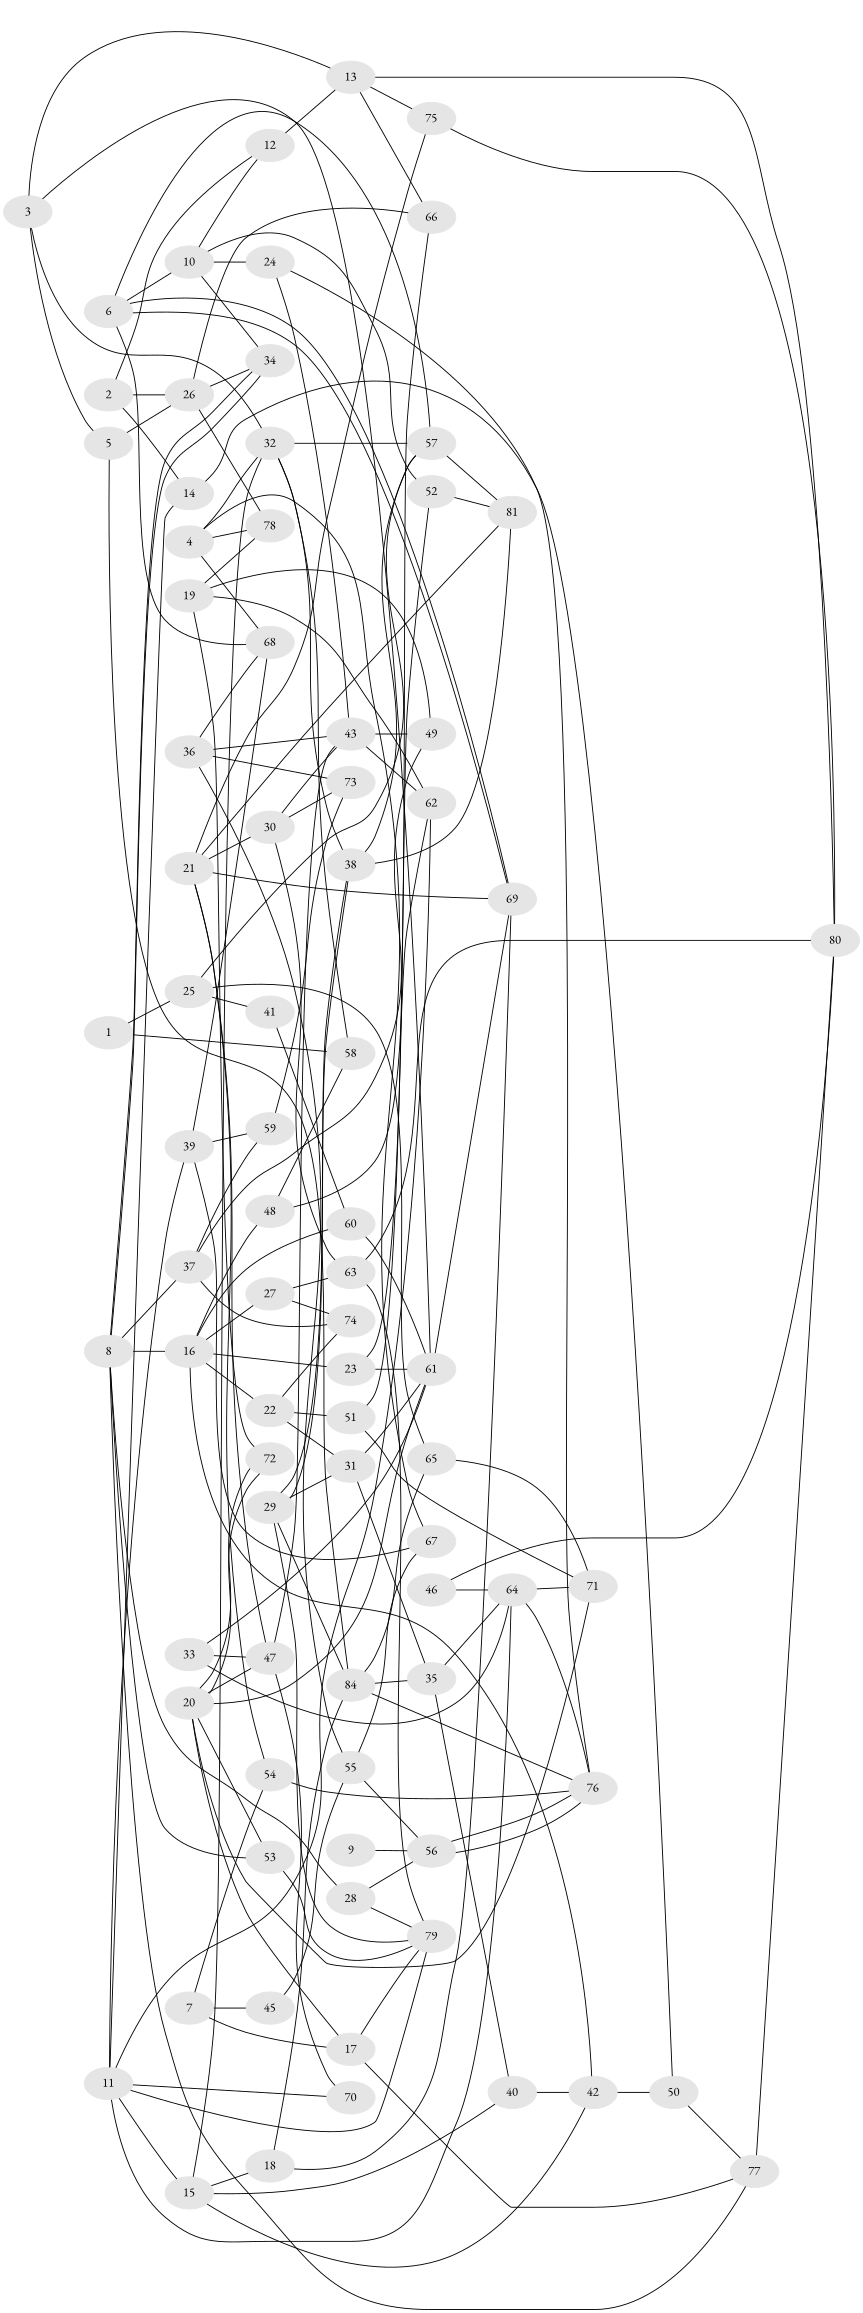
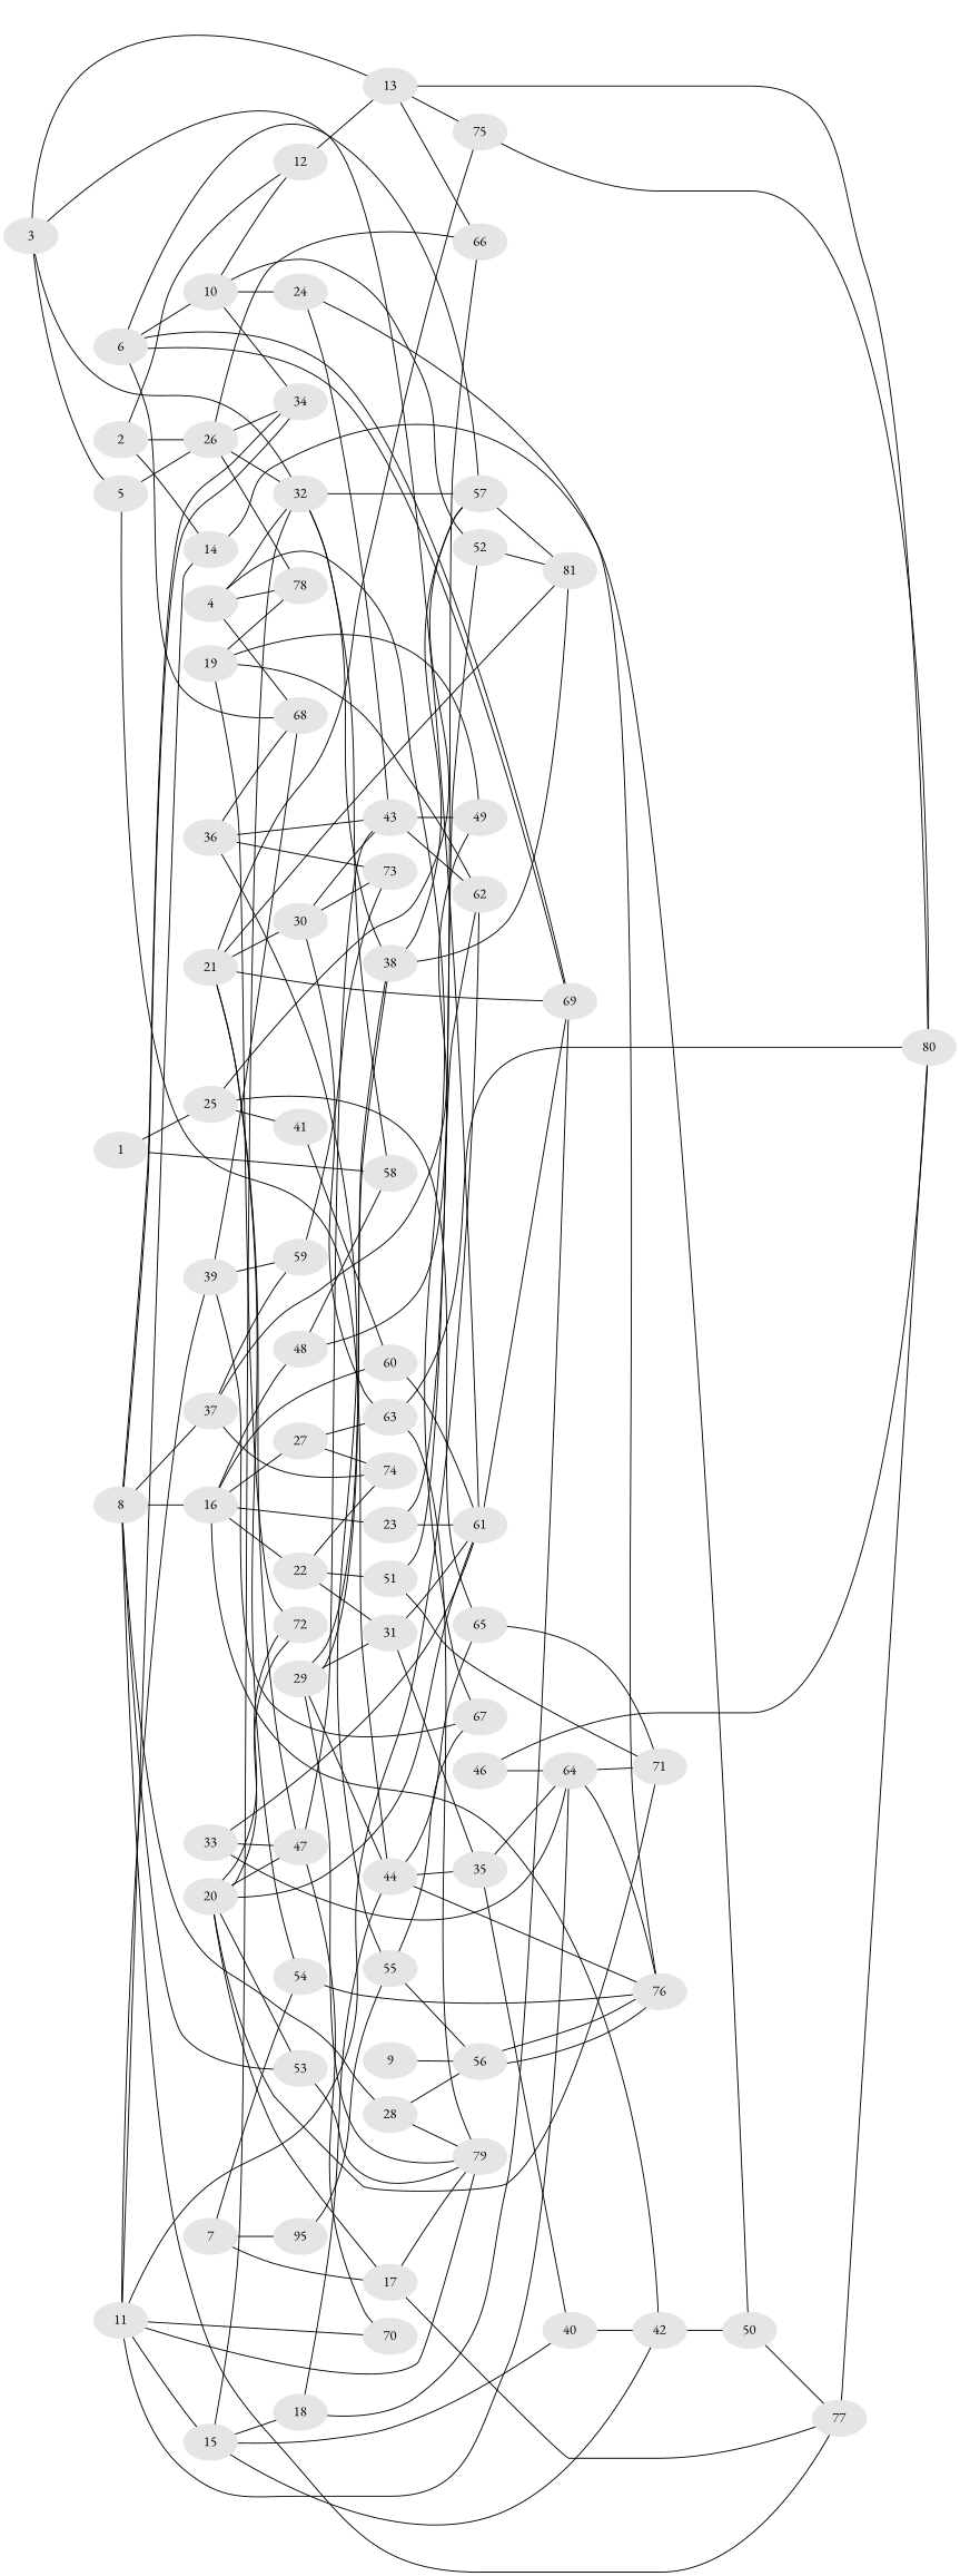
  graph {
    fontname="EB Garamond"
    rankdir=LR
    node [color=gray90 fontname="EB Garamond" style=filled]
    edge [fontname="EB Garamond"]
    1
    25
    58
    57
    41
    65
    2
    12
    14
    26
    13
    50
    32
    78
    34
    66
    3
    5
    61
-   44 [label=84]
+   44
    75
    80
    38
    69
    4
    67
    68
    76
    35
    6
    10
    24
    52
    81
    7
    17
-   45
+   45 [label=95]
    54
    77
    79
    55
    8
    16
    28
    37
    53
    42
    22
    23
    27
    48
    60
    56
    49
    74
    59
    9
    43
    11
    15
    39
    62
    64
    70
    18
    40
    71
    31
    51
    63
    19
    72
    20
    47
    21
    30
    73
    29
    33
    36
    46
    1 -- 25
    1 -- 58
    25 -- 57
    25 -- 41
    25 -- 65
    57 -- 81
    41 -- 60
    65 -- 71
    2 -- 12
    2 -- 14
    2 -- 26
    12 -- 13
    14 -- 50
+   26 -- 32
    26 -- 78
    26 -- 34
    26 -- 66
    13 -- 66
    13 -- 75
    13 -- 80
    50 -- 77
    32 -- 58
    32 -- 57
    32 -- 38
    3 -- 13
    3 -- 32
    3 -- 5
    3 -- 61
    5 -- 26
    5 -- 44
    61 -- 69
    44 -- 65
    44 -- 76
    44 -- 35
    75 -- 80
    38 -- 57
    38 -- 81
    4 -- 32
    4 -- 78
    4 -- 67
    4 -- 68
    35 -- 64
    35 -- 40
    6 -- 57
    6 -- 69
    6 -- 69
    6 -- 68
    6 -- 10
    10 -- 12
    10 -- 34
    10 -- 24
    10 -- 52
    24 -- 76
    24 -- 43
    52 -- 81
    7 -- 17
    7 -- 45
    7 -- 54
    17 -- 77
    17 -- 79
    45 -- 55
    54 -- 76
    77 -- 80
    55 -- 67
    55 -- 56
    8 -- 34
    8 -- 34
    8 -- 77
    8 -- 16
    8 -- 28
    8 -- 37
    8 -- 53
    16 -- 42
    16 -- 22
    16 -- 23
    16 -- 27
    16 -- 48
    16 -- 60
    28 -- 79
    28 -- 56
    37 -- 49
    37 -- 74
    37 -- 59
    53 -- 79
    42 -- 50
    22 -- 74
    22 -- 31
    22 -- 51
    23 -- 66
    23 -- 61
    27 -- 74
    27 -- 63
    48 -- 58
    48 -- 62
    60 -- 61
    56 -- 76
    56 -- 76
    59 -- 73
    9 -- 56
    43 -- 49
    43 -- 62
    11 -- 14
    11 -- 79
    11 -- 15
    11 -- 39
    11 -- 62
    11 -- 64
    11 -- 70
    15 -- 32
    15 -- 42
    15 -- 18
    15 -- 40
    39 -- 67
    39 -- 68
    39 -- 59
    64 -- 76
    64 -- 71
    18 -- 44
    18 -- 69
    40 -- 42
    31 -- 61
    31 -- 35
    51 -- 52
    51 -- 71
    63 -- 80
    63 -- 79
    19 -- 78
    19 -- 49
    19 -- 62
    19 -- 72
    20 -- 61
    20 -- 17
    20 -- 53
    20 -- 71
    20 -- 72
    20 -- 72
    20 -- 47
    47 -- 43
    47 -- 70
    21 -- 75
    21 -- 69
    21 -- 81
    21 -- 54
    21 -- 47
    21 -- 30
    30 -- 43
    30 -- 63
    30 -- 73
    29 -- 44
    29 -- 38
    29 -- 38
    29 -- 79
    29 -- 31
    33 -- 61
    33 -- 64
    33 -- 47
    36 -- 68
    36 -- 55
    36 -- 43
    36 -- 73
    46 -- 80
    46 -- 64
  }
